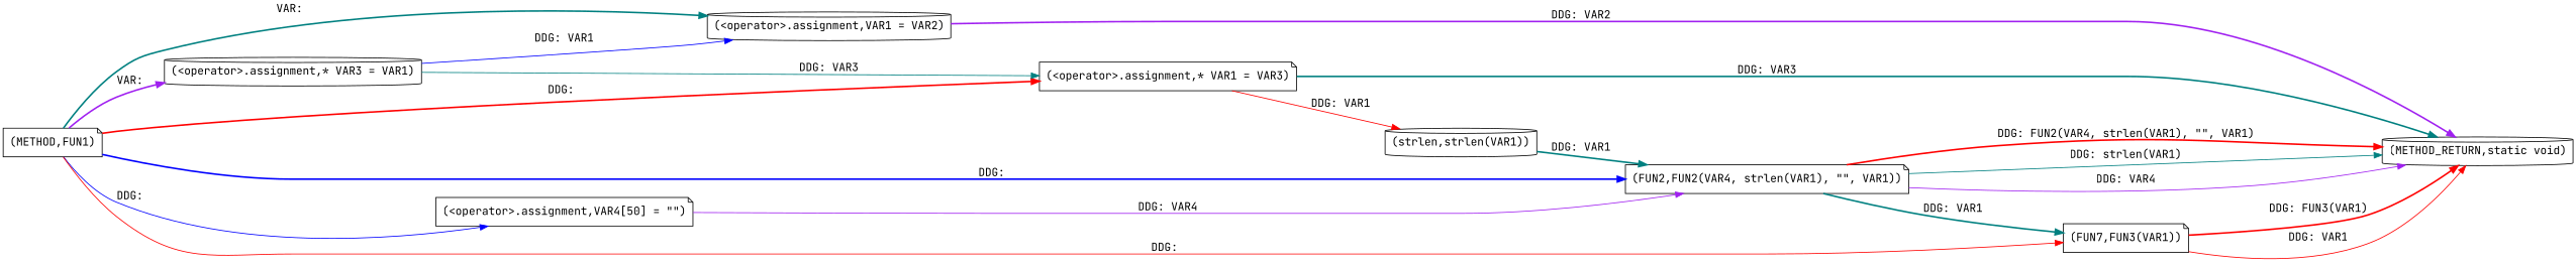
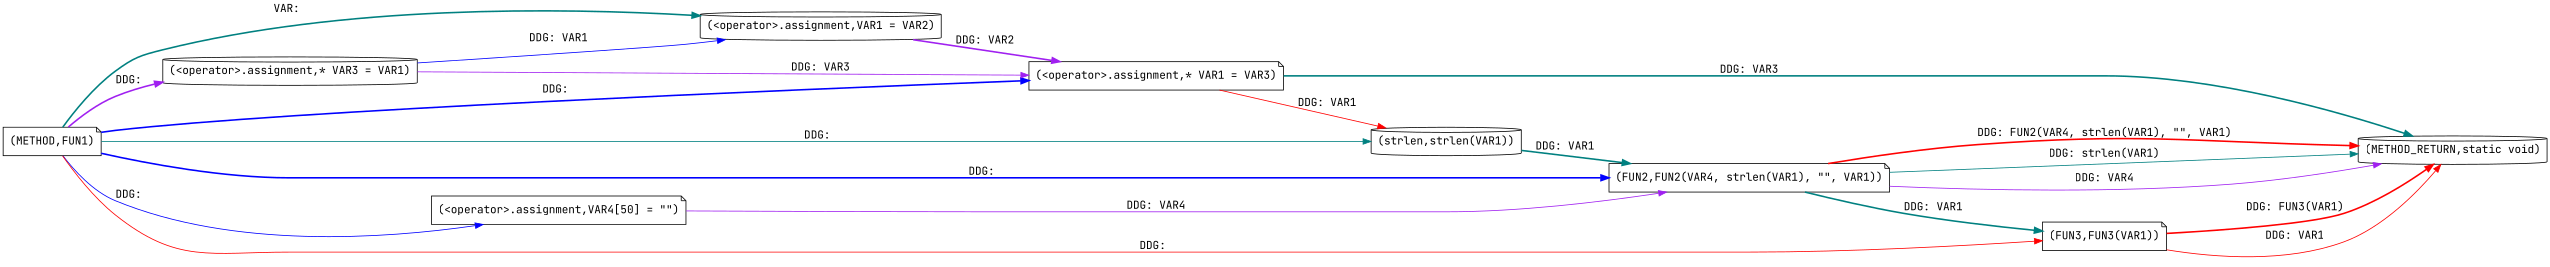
  digraph {
    fontname="JetBrains Mono"
    rankdir=LR
    node [fontname="JetBrains Mono" shape=note]
    edge [color=teal fontname="JetBrains Mono" style=bold]
    n1 [label="(METHOD,FUN1)"]
    n2 [label="(<operator>.assignment,VAR1 = VAR2)" shape=cylinder]
    n3 [label="(<operator>.assignment,* VAR3 = VAR1)" shape=cylinder]
    n4 [label="(<operator>.assignment,* VAR1 = VAR3)"]
    n5 [label="(<operator>.assignment,VAR4[50] = \"\")"]
    n6 [label="(FUN2,FUN2(VAR4, strlen(VAR1), \"\", VAR1))"]
    n7 [label="(strlen,strlen(VAR1))" shape=cylinder]
-   n8 [label="(FUN7,FUN3(VAR1))"]
+   n8 [label="(FUN3,FUN3(VAR1))"]
    n9 [label="(METHOD_RETURN,static void)" shape=cylinder]
    n1 -> n2 [label="VAR: "]
-   n1 -> n3 [color=purple label="VAR: "]
-   n1 -> n4 [color=red label="DDG: "]
+   n1 -> n3 [color=purple label="DDG: "]
+   n1 -> n4 [color=blue label="DDG: "]
    n1 -> n5 [color=blue label="DDG: " style=solid]
    n1 -> n6 [color=blue label="DDG: "]
+   n1 -> n7 [label="DDG: " style=solid]
    n1 -> n8 [color=red label="DDG: " style=solid]
-   n2 -> n9 [color=purple label="DDG: VAR2"]
+   n2 -> n4 [color=purple label="DDG: VAR2"]
    n3 -> n2 [color=blue label="DDG: VAR1" style=solid]
-   n3 -> n4 [label="DDG: VAR3" style=solid]
+   n3 -> n4 [color=purple label="DDG: VAR3" style=solid]
    n4 -> n7 [color=red label="DDG: VAR1" style=solid]
    n4 -> n9 [label="DDG: VAR3"]
    n5 -> n6 [color=purple label="DDG: VAR4" style=solid]
    n6 -> n8 [label="DDG: VAR1"]
    n6 -> n9 [label="DDG: strlen(VAR1)" style=solid]
    n6 -> n9 [color=purple label="DDG: VAR4" style=solid]
    n6 -> n9 [color=red label="DDG: FUN2(VAR4, strlen(VAR1), \"\", VAR1)"]
    n7 -> n6 [label="DDG: VAR1"]
    n8 -> n9 [color=red label="DDG: FUN3(VAR1)"]
    n8 -> n9 [color=red label="DDG: VAR1" style=solid]
  }
